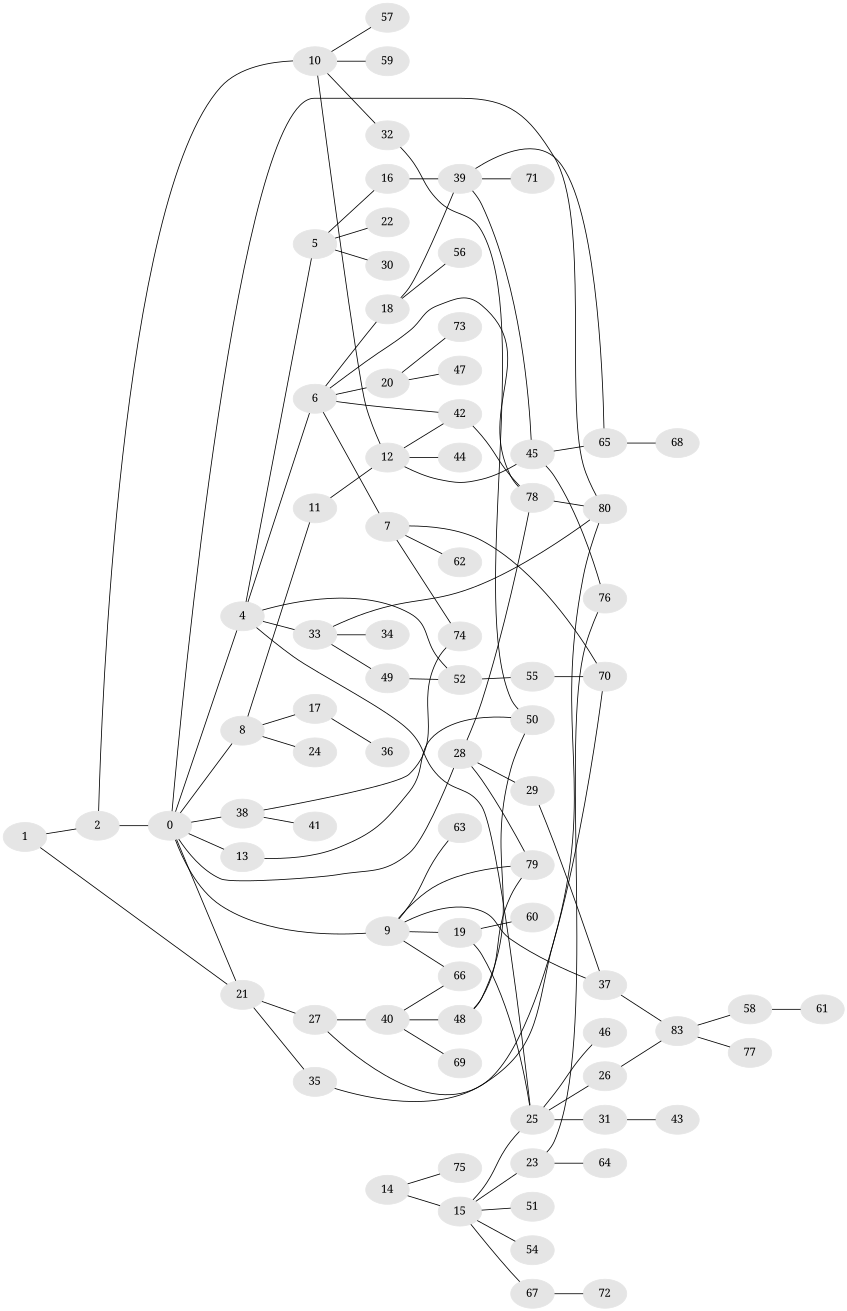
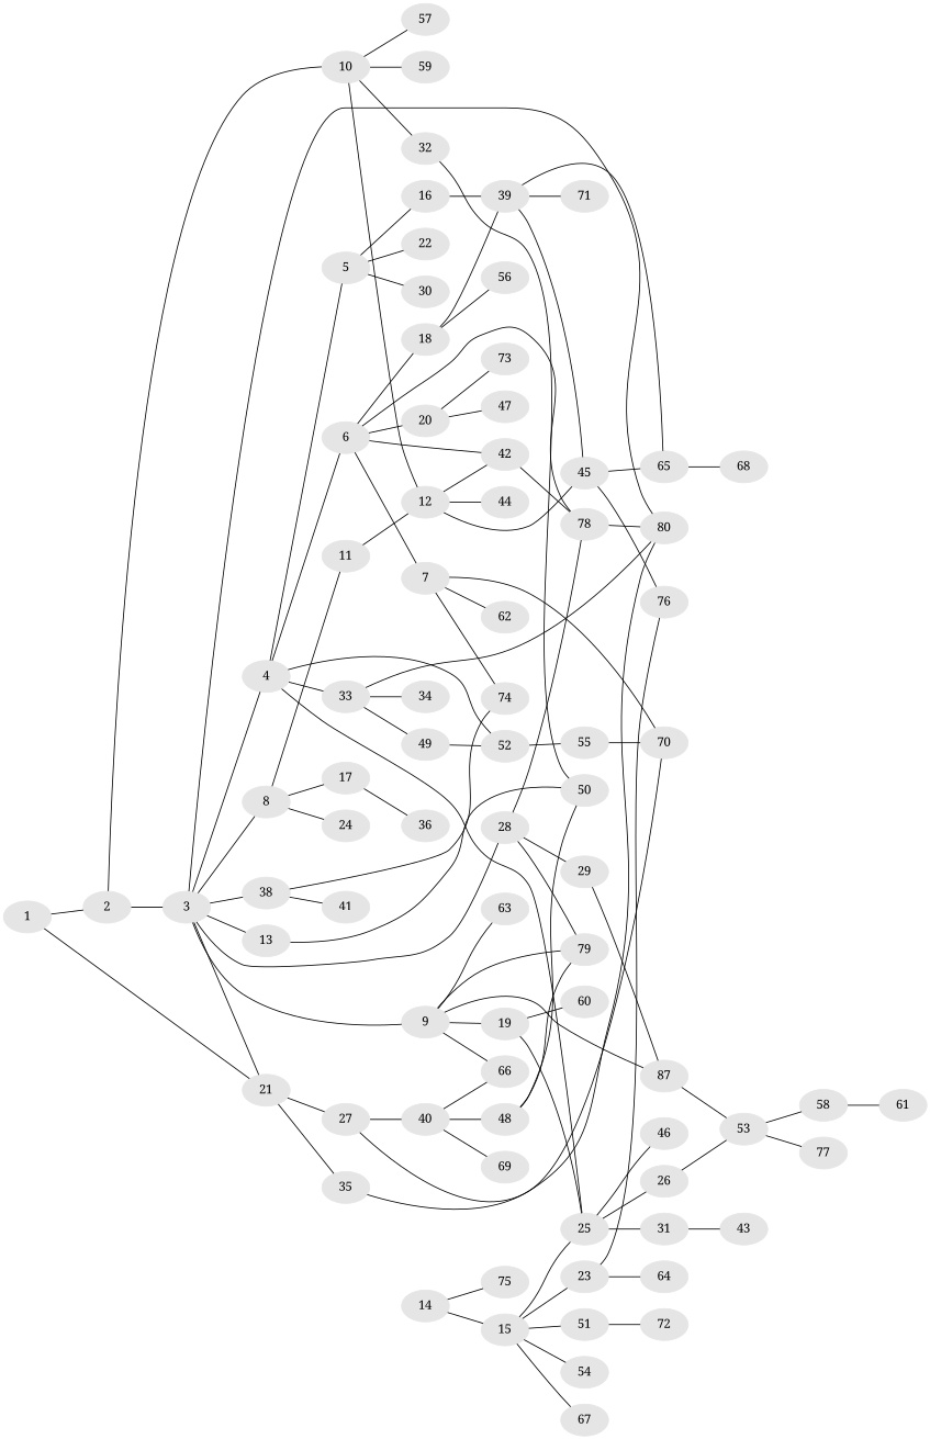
  graph {
    fontname="Noto Serif"
    rankdir=LR
    node [color=gray90 fontname="Noto Serif" style=filled]
    edge [fontname="Noto Serif"]
    1
    2
    21
-   3 [label=0]
+   3
    10
    27
    35
    4
    8
    9
    13
    28
    38
    80
    12
    32
    57
    59
    5
    6
    25
    33
    52
    11
    17
    24
    19
-   37
+   37 [label=87]
    63
    66
    79
    50
    78
    29
    74
    41
    16
    22
    30
    7
    18
    20
    42
    26
    31
    46
    34
    49
    55
    39
    62
    70
    56
    47
    73
    36
    14
    15
    75
    60
-   53 [label=83]
+   53
    44
    45
    76
    65
    23
    51
    54
    67
    64
    72
    71
    40
    43
    58
    77
    48
    69
    68
    61
    1 -- 2
    1 -- 21
    2 -- 3
    2 -- 10
    21 -- 27
    21 -- 35
    3 -- 21
    3 -- 4
    3 -- 8
    3 -- 9
    3 -- 13
    3 -- 28
    3 -- 38
    3 -- 80
    10 -- 12
    10 -- 32
    10 -- 57
    10 -- 59
    27 -- 70
    27 -- 40
    35 -- 80
    4 -- 5
    4 -- 6
    4 -- 25
    4 -- 33
    4 -- 52
    8 -- 11
    8 -- 17
    8 -- 24
    9 -- 19
    9 -- 37
    9 -- 63
    9 -- 66
    9 -- 79
    13 -- 50
    28 -- 79
    28 -- 78
    28 -- 29
    38 -- 74
    38 -- 41
    12 -- 42
    12 -- 44
    12 -- 45
    32 -- 50
    5 -- 16
    5 -- 22
    5 -- 30
    6 -- 78
    6 -- 7
    6 -- 18
    6 -- 20
    6 -- 42
    25 -- 26
    25 -- 31
    25 -- 46
    33 -- 80
    33 -- 34
    33 -- 49
    52 -- 55
    11 -- 12
    17 -- 36
    19 -- 25
    19 -- 60
    37 -- 53
    78 -- 80
    29 -- 37
    16 -- 39
    7 -- 74
    7 -- 62
    7 -- 70
    18 -- 39
    18 -- 56
    20 -- 47
    20 -- 73
    42 -- 78
    26 -- 53
    31 -- 43
    49 -- 52
    55 -- 70
    39 -- 45
    39 -- 65
    39 -- 71
    14 -- 15
    14 -- 75
    15 -- 25
    15 -- 23
    15 -- 51
    15 -- 54
    15 -- 67
    53 -- 58
    53 -- 77
    45 -- 76
    45 -- 65
    65 -- 68
    23 -- 76
    23 -- 64
-   67 -- 72
+   51 -- 72
    40 -- 66
    40 -- 48
    40 -- 69
    58 -- 61
    48 -- 79
    48 -- 50
  }
